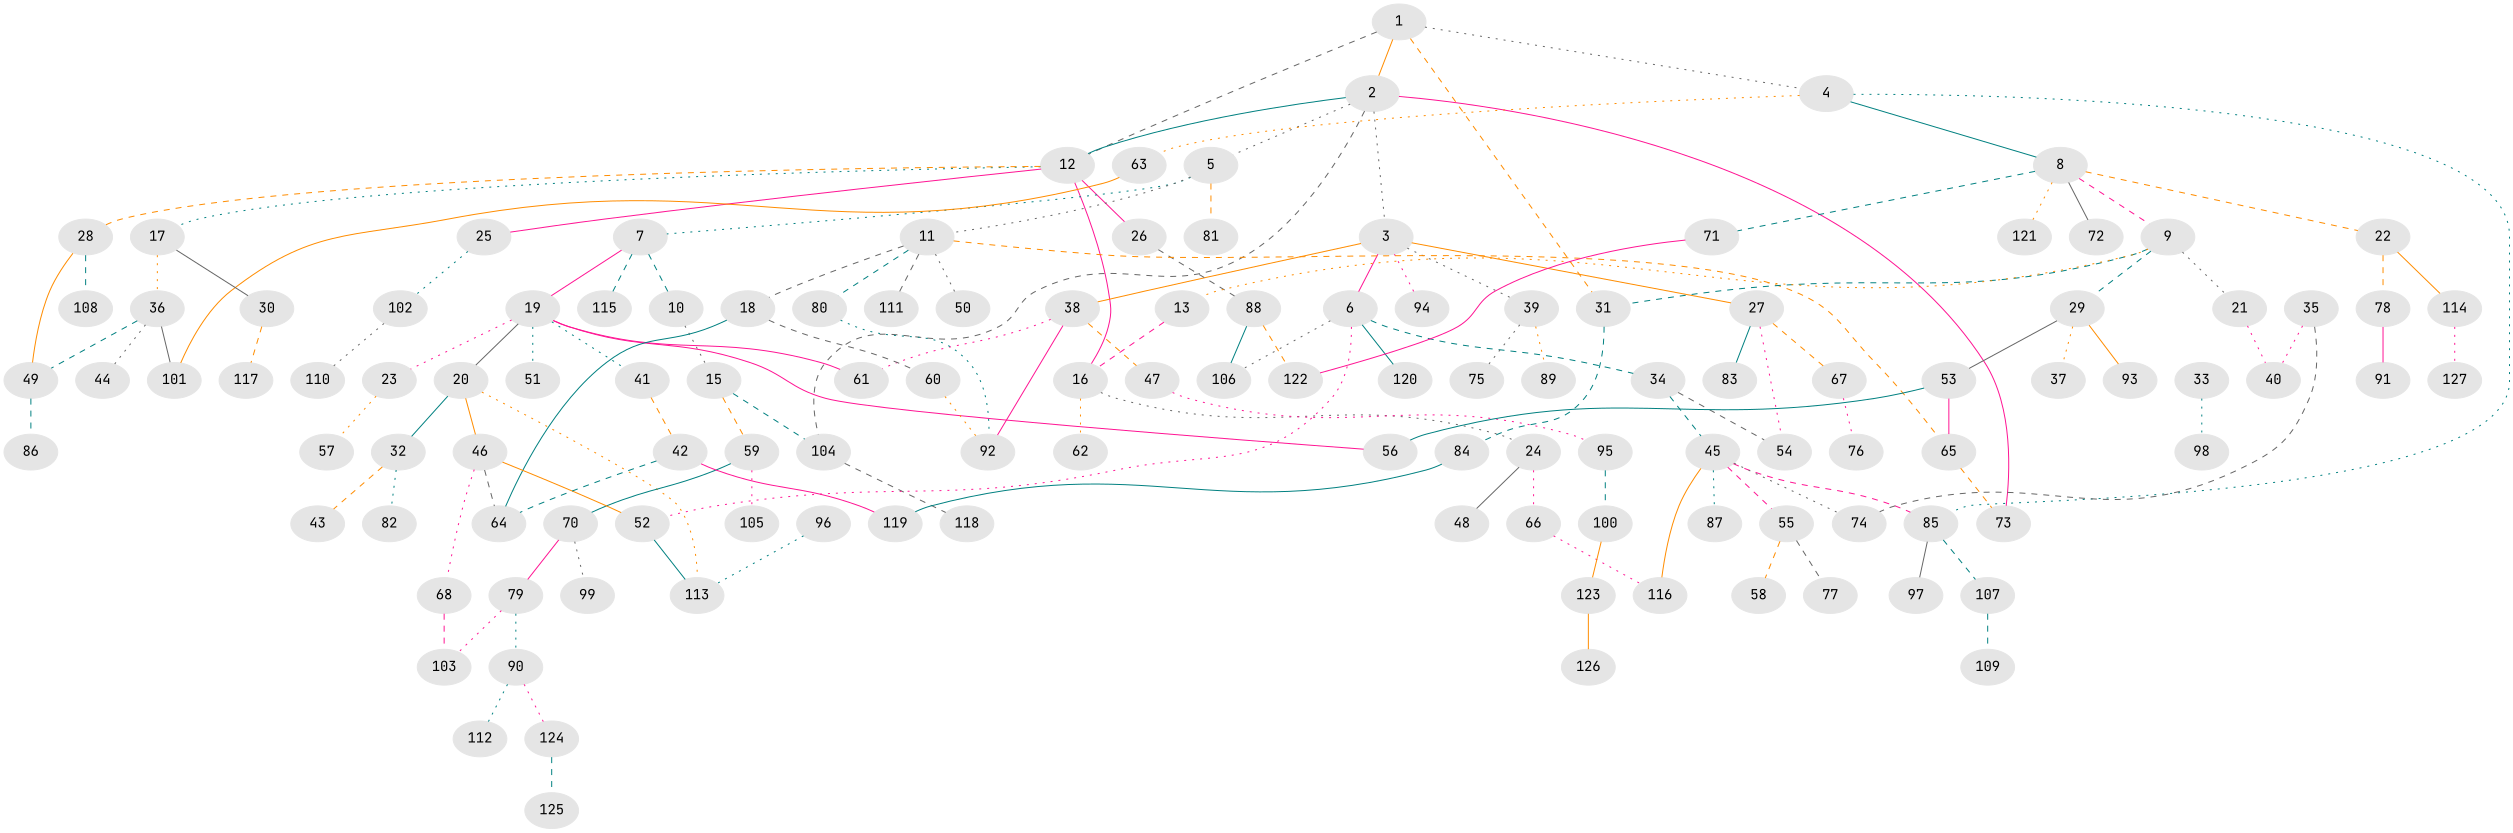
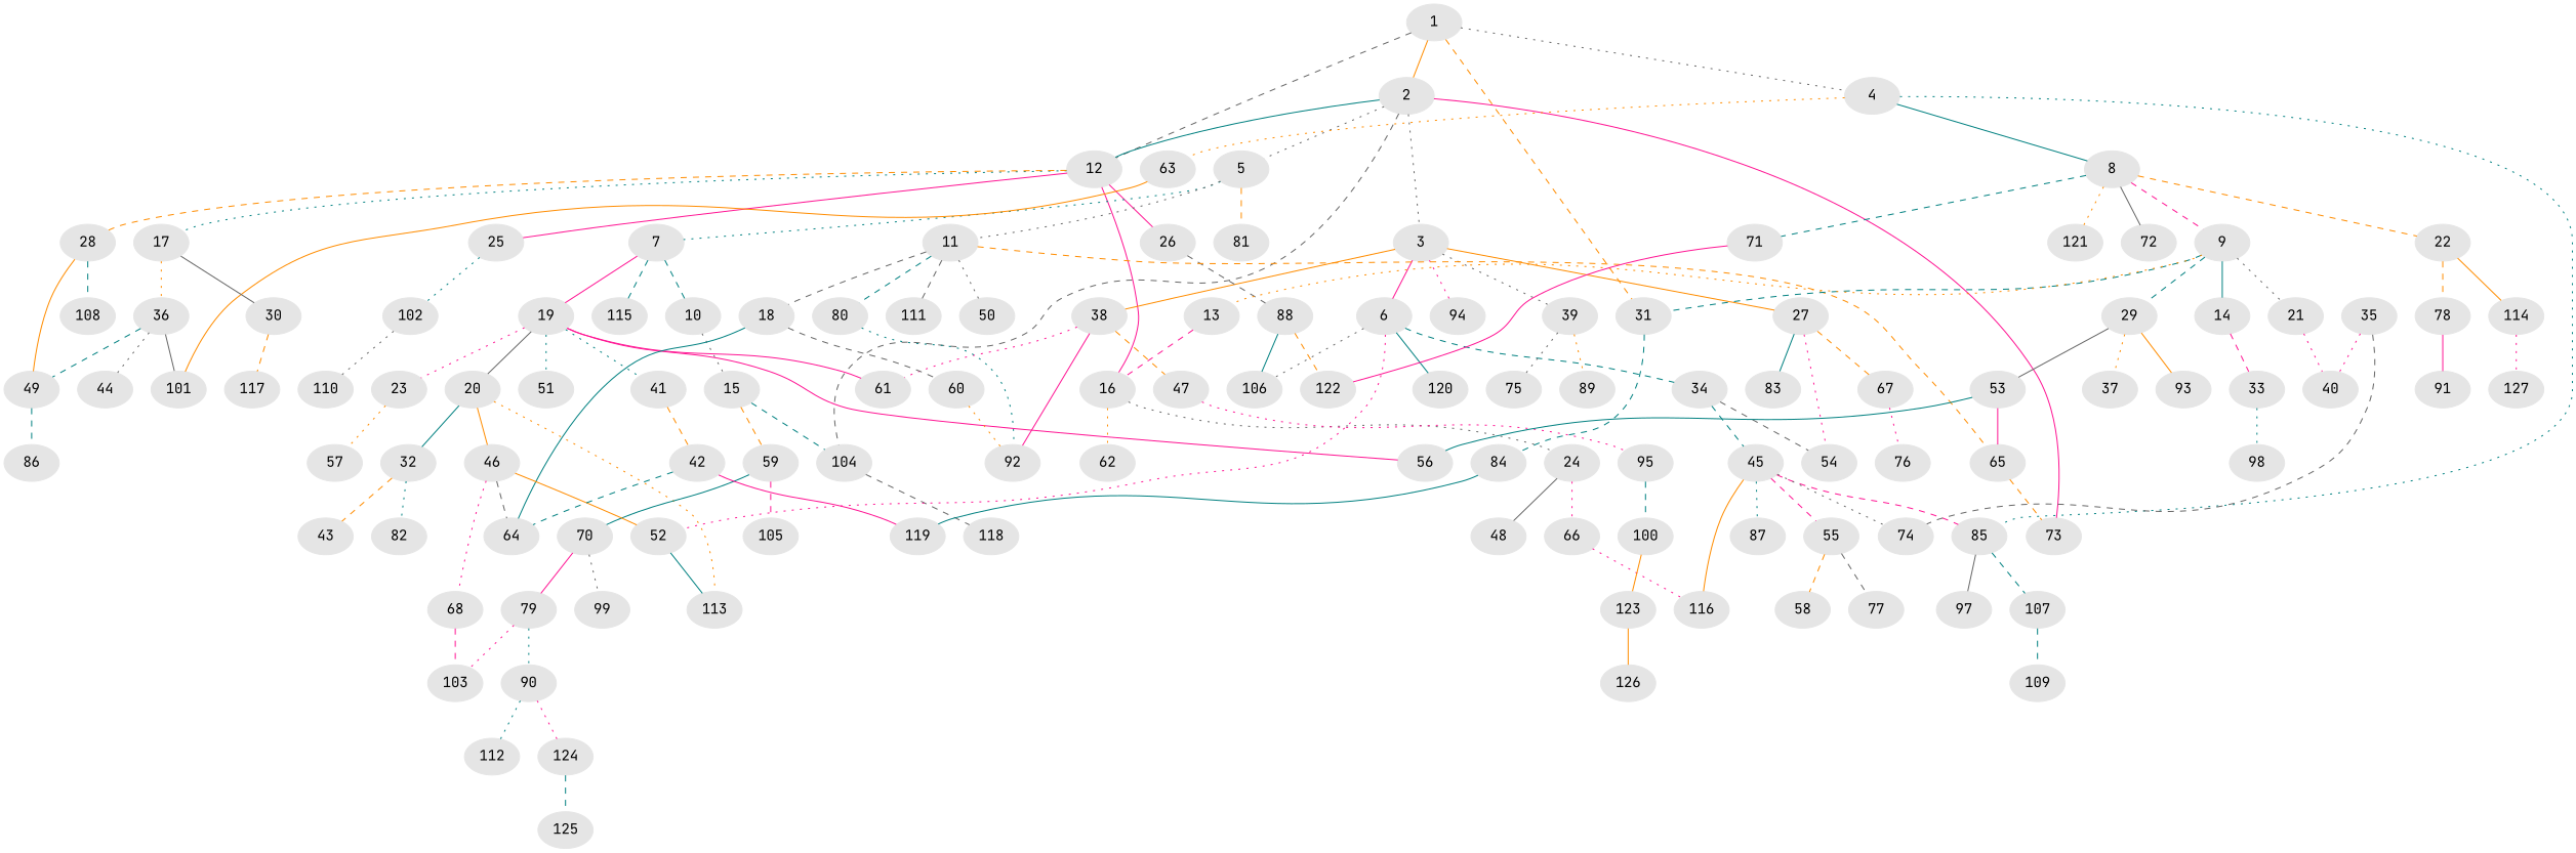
  graph {
    fontname="JetBrains Mono"
    node [color=gray90 fontname="JetBrains Mono" style=filled]
    edge [color=teal fontname="JetBrains Mono" style=dotted]
    1
    2
    4
    12
    31
    3
    5
    73
    104
    8
    63
    85
    16
    17
    25
    26
    28
    84
    6
    27
    38
    39
    94
    7
    11
    81
    118
    34
    52
    106
    120
    54
    67
    83
    61
    47
    92
    75
    89
    9
    22
    71
    72
    121
    101
    97
    107
    10
    19
    115
    18
    50
    65
    80
    111
    45
    113
    15
    20
    23
    41
    51
    56
    13
+   14
    21
    29
    78
    114
    122
    33
    40
    37
    53
    93
    59
    60
    64
    24
    62
    30
    36
    102
    88
    49
    108
    98
    70
    105
    48
    66
    117
    44
    32
    46
    57
    42
    43
    82
    68
    35
    74
    91
    127
    116
    110
    76
    86
    119
    55
    87
    95
    58
    77
-   96
    103
    100
    79
    99
    90
    112
    124
    109
    125
    123
    126
    1 -- 2 [color=darkorange style=solid]
    1 -- 4 [color=gray40]
    1 -- 12 [color=gray40 style=dashed]
    1 -- 31 [color=darkorange style=dashed]
    2 -- 12 [style=solid]
    2 -- 3 [color=gray40]
    2 -- 5 [color=gray40]
    2 -- 73 [color=deeppink style=solid]
    2 -- 104 [color=gray40 style=dashed]
    4 -- 8 [style=solid]
    4 -- 63 [color=darkorange]
    4 -- 85
    12 -- 16 [color=deeppink style=solid]
    12 -- 17
    12 -- 25 [color=deeppink style=solid]
    12 -- 26 [color=deeppink style=solid]
    12 -- 28 [color=darkorange style=dashed]
    31 -- 84 [style=dashed]
    3 -- 6 [color=deeppink style=solid]
    3 -- 27 [color=darkorange style=solid]
    3 -- 38 [color=darkorange style=solid]
    3 -- 39 [color=gray40]
    3 -- 94 [color=deeppink]
    5 -- 7
    5 -- 11 [color=gray40]
    5 -- 81 [color=darkorange style=dashed]
    104 -- 118 [color=gray40 style=dashed]
    8 -- 9 [color=deeppink style=dashed]
    8 -- 22 [color=darkorange style=dashed]
    8 -- 71 [style=dashed]
    8 -- 72 [color=gray40 style=solid]
    8 -- 121 [color=darkorange]
    63 -- 101 [color=darkorange style=solid]
    85 -- 97 [color=gray40 style=solid]
    85 -- 107 [style=dashed]
    16 -- 24 [color=gray40]
    16 -- 62 [color=darkorange]
    17 -- 30 [color=gray40 style=solid]
    17 -- 36 [color=darkorange]
    25 -- 102
    26 -- 88 [color=gray40 style=dashed]
    28 -- 49 [color=darkorange style=solid]
    28 -- 108 [style=dashed]
    84 -- 119 [style=solid]
    6 -- 34 [style=dashed]
    6 -- 52 [color=deeppink]
    6 -- 106 [color=gray40]
    6 -- 120 [style=solid]
    27 -- 54 [color=deeppink]
    27 -- 67 [color=darkorange style=dashed]
    27 -- 83 [style=solid]
    38 -- 61 [color=deeppink]
    38 -- 47 [color=darkorange style=dashed]
    38 -- 92 [color=deeppink style=solid]
    39 -- 75 [color=gray40]
    39 -- 89 [color=darkorange]
    7 -- 10 [style=dashed]
    7 -- 19 [color=deeppink style=solid]
    7 -- 115 [style=dashed]
    11 -- 18 [color=gray40 style=dashed]
    11 -- 50 [color=gray40]
    11 -- 65 [color=darkorange style=dashed]
    11 -- 80 [style=dashed]
    11 -- 111 [color=gray40 style=dashed]
    34 -- 54 [color=gray40 style=dashed]
    34 -- 45 [style=dashed]
    52 -- 113 [style=solid]
    67 -- 76 [color=deeppink]
    47 -- 95 [color=deeppink]
    9 -- 31 [style=dashed]
    9 -- 13 [color=darkorange]
+   9 -- 14 [style=solid]
    9 -- 21 [color=gray40]
    9 -- 29 [style=dashed]
    22 -- 78 [color=darkorange style=dashed]
    22 -- 114 [color=darkorange style=solid]
    71 -- 122 [color=deeppink style=solid]
    107 -- 109 [style=dashed]
    10 -- 15 [color=gray40]
    19 -- 61 [color=deeppink style=solid]
    19 -- 20 [color=gray40 style=solid]
    19 -- 23 [color=deeppink]
    19 -- 41
    19 -- 51
    19 -- 56 [color=deeppink style=solid]
    18 -- 60 [color=gray40 style=dashed]
    18 -- 64 [style=solid]
    65 -- 73 [color=darkorange style=dashed]
    80 -- 92
    45 -- 85 [color=deeppink style=dashed]
    45 -- 74 [color=gray40]
    45 -- 116 [color=darkorange style=solid]
    45 -- 55 [color=deeppink style=dashed]
    45 -- 87
    15 -- 104 [style=dashed]
    15 -- 59 [color=darkorange style=dashed]
    20 -- 113 [color=darkorange]
    20 -- 32 [style=solid]
    20 -- 46 [color=darkorange style=solid]
    23 -- 57 [color=darkorange]
    41 -- 42 [color=darkorange style=dashed]
    13 -- 16 [color=deeppink style=dashed]
+   14 -- 33 [color=deeppink style=dashed]
    21 -- 40 [color=deeppink]
    29 -- 37 [color=darkorange]
    29 -- 53 [color=gray40 style=solid]
    29 -- 93 [color=darkorange style=solid]
    78 -- 91 [color=deeppink style=solid]
    114 -- 127 [color=deeppink]
    33 -- 98
    53 -- 65 [color=deeppink style=solid]
    53 -- 56 [style=solid]
    59 -- 70 [style=solid]
-   59 -- 105 [color=deeppink]
+   59 -- 105 [color=deeppink style=dashed]
    60 -- 92 [color=darkorange]
    24 -- 48 [color=gray40 style=solid]
    24 -- 66 [color=deeppink]
    30 -- 117 [color=darkorange style=dashed]
    36 -- 101 [color=gray40 style=solid]
    36 -- 49 [style=dashed]
    36 -- 44 [color=gray40]
    102 -- 110 [color=gray40]
    88 -- 106 [style=solid]
    88 -- 122 [color=darkorange style=dashed]
    49 -- 86 [style=dashed]
    70 -- 79 [color=deeppink style=solid]
    70 -- 99 [color=gray40]
    66 -- 116 [color=deeppink]
    32 -- 43 [color=darkorange style=dashed]
    32 -- 82
    46 -- 52 [color=darkorange style=solid]
    46 -- 64 [color=gray40 style=dashed]
    46 -- 68 [color=deeppink]
    42 -- 64 [style=dashed]
    42 -- 119 [color=deeppink style=solid]
    68 -- 103 [color=deeppink style=dashed]
    35 -- 40 [color=deeppink]
    35 -- 74 [color=gray40 style=dashed]
    55 -- 58 [color=darkorange style=dashed]
    55 -- 77 [color=gray40 style=dashed]
    95 -- 100 [style=dashed]
-   96 -- 113
    100 -- 123 [color=darkorange style=solid]
    79 -- 103 [color=deeppink]
    79 -- 90
    90 -- 112
    90 -- 124 [color=deeppink]
    124 -- 125 [style=dashed]
    123 -- 126 [color=darkorange style=solid]
  }
